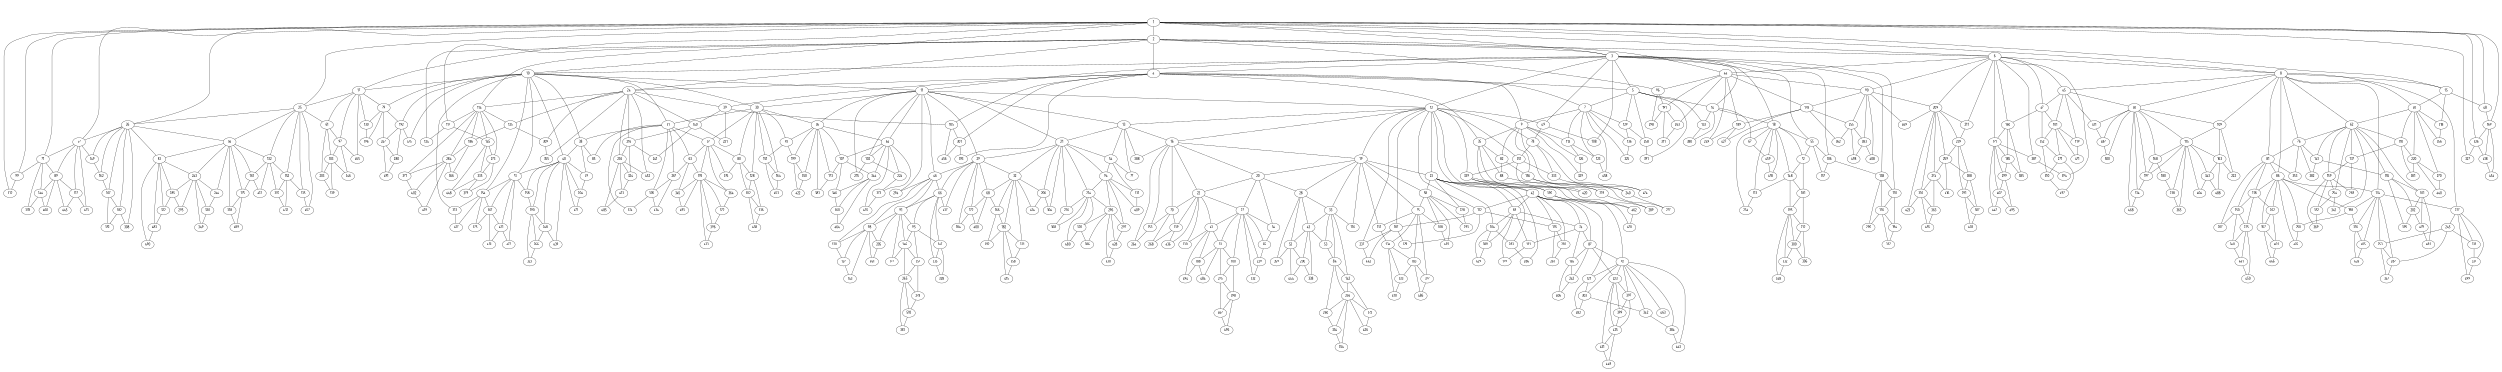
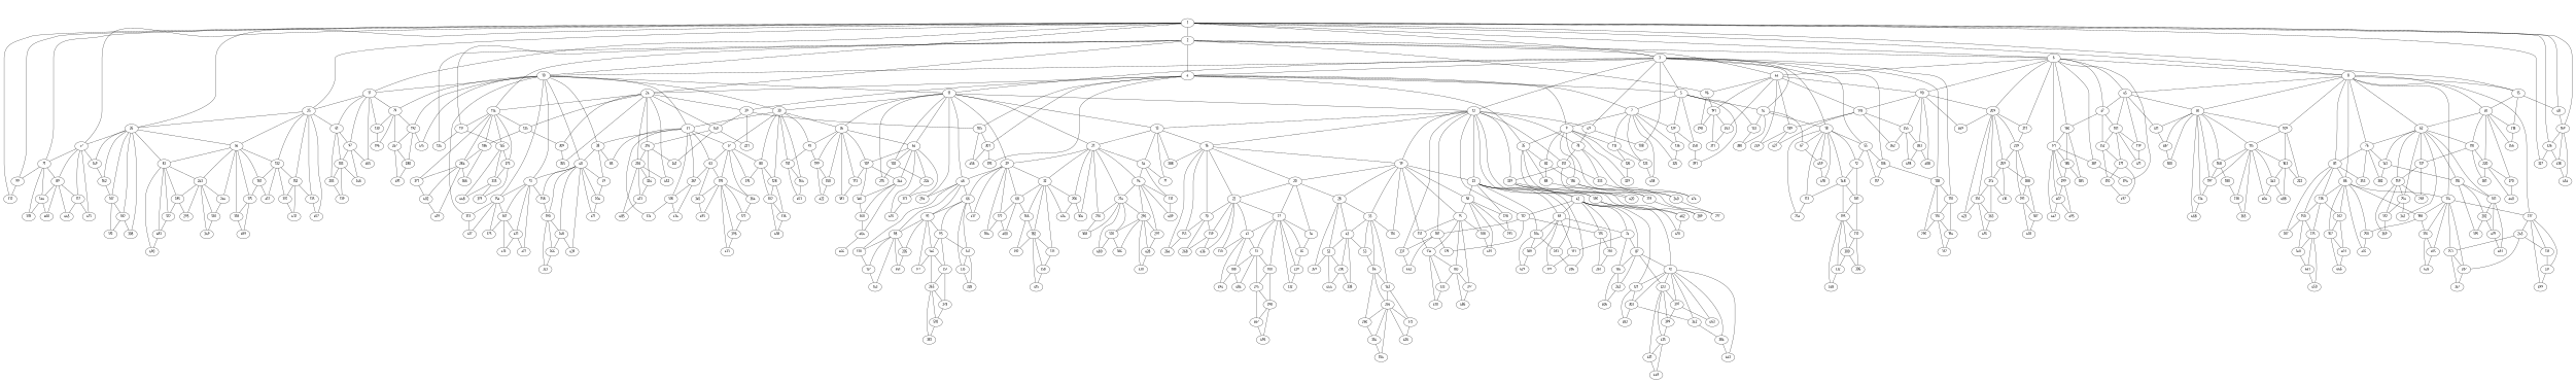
  graph {
    fontname="Fira Sans"
    node [fontname="Fira Sans"]
    edge [fontname="Fira Sans"]
    1
    2
    3
    6
    8
    10
    15
    17
    25
    26
    48
    57
    71
    99
    169
    312
    326
    327
    4
    24
    44
    96
    114
    117
    124
    5
    11
    12
    14
    18
    49
    55
    106
    108
    138
    170
    45
    47
    90
    160
    171
    209
    211
    387
    394
    50
    60
    62
    76
    81
    86
    109
    174
    227
    30
    31
    38
    40
    73
    79
    154
    192
    313
    475
    218
    61
    97
    130
    465
    56
    132
    152
    315
    457
    83
    149
    162
    167
    282
    308
    89
    217
    473
    144
    378
    418
    454
    7
    9
    35
    39
    105
    301
    393
    125
    140
    216
    236
    309
    355
    452
    178
    189
    191
    249
    263
    298
    145
    186
    273
    284
    371
    129
    133
    258
    391
    13
    21
    29
    36
    46
    64
    102
    215
    294
    16
    19
    23
    42
    78
    112
    187
    237
    251
    339
    390
    67
    380
    72
    148
    213
    234
    459
    478
    157
    176
    290
    194
    113
    123
    136
    325
    458
    82
    126
    156
    240
    329
    88
    219
    289
    221
    456
    101
    119
    411
    252
    255
    383
    408
    469
    185
    385
    299
    407
    447
    239
    259
    274
    316
    423
    115
    168
    197
    314
    468
    487
    500
    110
    220
    270
    356
    137
    141
    155
    159
    201
    254
    341
    353
    382
    118
    150
    207
    198
    250
    262
    357
    476
    163
    222
    253
    376
    405
    287
    245
    331
    337
    499
    277
    37
    80
    93
    128
    151
    164
    63
    85
    267
    305
    374
    59
    158
    190
    204
    248
    439
    472
    367
    421
    477
    196
    247
    375
    417
    280
    54
    77
    388
    32
    94
    206
    214
    226
    304
    66
    68
    172
    184
    437
    107
    173
    199
    350
    381
    91
    98
    120
    224
    344
    373
    435
    20
    22
    70
    153
    264
    28
    33
    58
    75
    116
    131
    69
    104
    228
    283
    286
    74
    87
    92
    121
    135
    210
    333
    474
    279
    442
    420
    462
    470
    231
    27
    34
    41
    139
    230
    436
    268
    103
    203
    246
    181
    195
    43
    52
    359
    53
    84
    142
    208
    293
    492
    134
    183
    377
    51
    65
    100
    229
    232
    166
    182
    321
    414
    296
    297
    409
    320
    368
    480
    188
    494
    111
    179
    389
    429
    241
    324
    413
    485
    161
    175
    243
    244
    318
    370
    412
    432
    285
    322
    483
    490
    351
    275
    484
    398
    200
    338
    444
    95
    147
    235
    400
    193
    276
    364
    302
    336
    453
    345
    434
    392
    358
    415
    256
    260
    272
    346
    422
    372
    396
    433
    493
    266
    323
    165
    223
    242
    303
    342
    384
    397
    443
    463
    482
    261
    362
    427
    311
    271
    471
    146
    177
    205
    127
    143
    461
    310
    238
    343
    365
    404
    180
    467
    489
    295
    330
    349
    445
    460
    281
    440
    319
    269
    202
    395
    352
    369
    479
    481
    360
    464
    257
    328
    212
    451
    406
    233
    410
    486
    491
    438
    225
    340
    334
    354
    426
    401
    446
    399
    425
    431
    498
    265
    386
    428
    430
    278
    496
    497
    488
    335
    448
    366
    379
    402
    419
    441
    450
    317
    n482 [label=592]
    361
    300
    332
    348
    495
    347
    424
    306
    288
    291
    416
    363
    455
    449
    307
    403
+   466
    1 -- 2
    1 -- 3
    1 -- 6
    1 -- 8
    1 -- 10
    1 -- 15
    1 -- 17
    1 -- 25
    1 -- 26
    1 -- 48
    1 -- 57
    1 -- 71
    1 -- 99
    1 -- 169
    1 -- 312
    1 -- 326
    1 -- 327
    2 -- 3
    2 -- 6
    2 -- 4
    2 -- 24
    2 -- 44
    2 -- 96
    2 -- 114
    2 -- 117
    2 -- 124
    3 -- 10
    3 -- 4
    3 -- 5
    3 -- 11
    3 -- 12
    3 -- 14
    3 -- 18
    3 -- 49
    3 -- 55
    3 -- 106
    3 -- 108
    3 -- 138
    3 -- 170
    6 -- 8
    6 -- 44
    6 -- 45
    6 -- 47
    6 -- 90
    6 -- 160
    6 -- 171
    6 -- 209
    6 -- 211
    6 -- 387
    6 -- 394
    8 -- 15
    8 -- 45
    8 -- 50
    8 -- 60
    8 -- 62
    8 -- 76
    8 -- 81
    8 -- 86
    8 -- 109
    8 -- 174
    8 -- 227
    10 -- 17
    10 -- 11
    10 -- 30
    10 -- 31
    10 -- 38
    10 -- 40
    10 -- 73
    10 -- 79
    10 -- 154
    10 -- 192
    10 -- 313
    10 -- 475
    15 -- 48
    15 -- 60
    15 -- 218
    17 -- 25
    17 -- 79
    17 -- 61
    17 -- 97
    17 -- 130
    17 -- 465
    25 -- 26
    25 -- 61
    25 -- 56
    25 -- 132
    25 -- 152
    25 -- 315
    25 -- 457
    26 -- 57
    26 -- 56
    26 -- 83
    26 -- 149
    26 -- 162
    26 -- 167
    26 -- 282
    26 -- 308
    48 -- 169
    57 -- 71
    57 -- 149
    57 -- 89
    57 -- 217
    57 -- 473
    71 -- 99
    71 -- 89
    71 -- 144
    71 -- 378
    99 -- 312
    169 -- 326
    169 -- 418
    169 -- 454
    326 -- 327
    326 -- 418
    4 -- 24
    4 -- 5
    4 -- 7
    4 -- 9
    4 -- 35
    4 -- 39
    4 -- 105
    4 -- 301
    4 -- 393
    24 -- 114
    24 -- 39
    24 -- 125
    24 -- 140
    24 -- 216
    24 -- 236
    24 -- 309
    24 -- 355
    24 -- 452
    44 -- 96
    44 -- 90
    44 -- 178
    44 -- 189
    44 -- 191
    44 -- 249
    44 -- 263
    96 -- 191
    96 -- 298
    114 -- 117
    114 -- 125
    114 -- 145
    114 -- 186
    114 -- 273
    114 -- 284
    114 -- 371
    117 -- 124
    117 -- 145
    5 -- 14
    5 -- 7
    5 -- 129
    5 -- 133
    5 -- 258
    5 -- 391
    11 -- 12
    11 -- 30
    11 -- 13
    11 -- 21
    11 -- 29
    11 -- 36
    11 -- 46
    11 -- 64
    11 -- 102
    11 -- 215
    11 -- 294
    12 -- 49
    12 -- 13
    12 -- 16
    12 -- 19
    12 -- 23
    12 -- 42
    12 -- 78
    12 -- 112
    12 -- 187
    12 -- 237
    12 -- 251
    12 -- 339
    12 -- 390
    14 -- 18
    14 -- 133
    14 -- 67
    14 -- 380
    18 -- 55
    18 -- 67
    18 -- 72
    18 -- 148
    18 -- 213
    18 -- 234
    18 -- 459
    18 -- 478
    49 -- 108
    49 -- 78
    55 -- 106
    55 -- 72
    55 -- 157
    106 -- 138
    106 -- 157
    138 -- 170
    138 -- 176
    138 -- 290
    170 -- 176
    170 -- 194
    45 -- 47
    45 -- 50
    45 -- 101
    45 -- 119
    45 -- 411
    47 -- 160
    47 -- 101
    47 -- 252
    90 -- 209
    90 -- 178
    90 -- 255
    90 -- 383
    90 -- 408
    90 -- 469
    160 -- 171
    160 -- 185
    160 -- 385
    171 -- 387
    171 -- 185
    171 -- 299
    171 -- 407
    171 -- 447
    209 -- 211
    209 -- 469
    209 -- 239
    209 -- 259
    209 -- 274
    209 -- 316
    209 -- 423
    211 -- 239
    387 -- 394
    50 -- 109
    50 -- 411
    50 -- 115
    50 -- 168
    50 -- 197
    50 -- 314
    50 -- 468
    50 -- 487
    50 -- 500
    60 -- 62
    60 -- 218
    60 -- 110
    60 -- 220
    60 -- 270
    60 -- 356
    62 -- 76
    62 -- 110
    62 -- 137
    62 -- 141
    62 -- 155
    62 -- 159
    62 -- 201
    62 -- 254
    62 -- 341
    76 -- 81
    76 -- 141
    76 -- 353
    76 -- 382
    81 -- 86
    81 -- 353
    81 -- 118
    81 -- 150
    81 -- 207
    86 -- 174
    86 -- 118
    86 -- 198
    86 -- 250
    86 -- 262
    86 -- 357
    86 -- 476
    109 -- 115
    109 -- 163
    109 -- 222
    174 -- 227
    174 -- 198
    174 -- 253
    174 -- 376
    174 -- 405
    174 -- 287
    227 -- 245
    227 -- 331
    227 -- 337
    227 -- 499
    30 -- 31
    30 -- 36
    30 -- 37
    30 -- 80
    30 -- 93
    30 -- 128
    30 -- 151
    30 -- 164
    31 -- 38
    31 -- 37
    31 -- 63
    31 -- 85
    31 -- 267
    31 -- 305
    31 -- 374
    38 -- 40
    38 -- 85
    38 -- 59
    40 -- 73
    40 -- 59
    40 -- 158
    40 -- 190
    40 -- 204
    40 -- 248
    40 -- 439
    40 -- 472
    73 -- 154
    73 -- 158
    73 -- 367
    73 -- 421
    73 -- 477
    79 -- 192
    79 -- 130
    79 -- 196
    79 -- 247
    154 -- 313
    154 -- 367
    154 -- 375
    154 -- 417
    192 -- 475
    192 -- 247
    192 -- 280
    313 -- 417
    218 -- 356
    61 -- 97
    61 -- 103
    61 -- 203
    97 -- 465
    97 -- 103
    97 -- 246
    130 -- 196
    56 -- 132
    56 -- 83
    56 -- 161
    56 -- 175
    56 -- 243
    56 -- 244
    56 -- 318
    132 -- 152
    132 -- 161
    132 -- 370
    132 -- 412
    152 -- 315
    152 -- 370
    152 -- 432
    315 -- 457
    83 -- 243
    83 -- 285
    83 -- 322
    83 -- 483
    83 -- 490
    149 -- 162
    162 -- 167
    167 -- 282
    167 -- 351
    282 -- 308
    282 -- 351
    89 -- 217
    89 -- 144
    89 -- 445
    89 -- 460
    217 -- 473
    217 -- 445
    144 -- 378
    144 -- 460
    418 -- 454
    7 -- 9
    7 -- 129
    7 -- 113
    7 -- 123
    7 -- 136
    7 -- 325
    7 -- 458
    9 -- 35
    9 -- 113
    9 -- 82
    9 -- 126
    9 -- 156
    9 -- 240
    9 -- 329
    35 -- 82
    35 -- 88
    35 -- 219
    35 -- 289
    39 -- 105
    39 -- 140
    39 -- 221
    105 -- 301
    105 -- 456
    301 -- 393
    301 -- 456
    125 -- 309
    125 -- 186
    140 -- 216
    140 -- 221
    140 -- 241
    216 -- 236
    216 -- 241
    216 -- 324
    236 -- 452
    236 -- 324
    236 -- 413
    236 -- 485
    309 -- 355
    178 -- 189
    178 -- 255
    178 -- 362
    178 -- 427
    189 -- 249
    189 -- 427
    191 -- 263
    191 -- 298
    191 -- 311
    263 -- 311
    145 -- 273
    145 -- 335
    145 -- 448
    186 -- 284
    186 -- 366
    273 -- 335
    273 -- 379
    284 -- 371
    284 -- 366
    284 -- 402
    284 -- 419
    371 -- 402
    129 -- 258
    129 -- 136
    133 -- 380
    258 -- 391
    13 -- 21
    13 -- 16
    13 -- 54
    13 -- 77
    13 -- 388
    21 -- 29
    21 -- 54
    21 -- 32
    21 -- 94
    21 -- 206
    21 -- 214
    21 -- 226
    21 -- 304
    29 -- 46
    29 -- 32
    29 -- 66
    29 -- 68
    29 -- 172
    29 -- 184
    29 -- 437
    36 -- 64
    36 -- 93
    36 -- 107
    36 -- 173
    36 -- 199
    36 -- 350
    36 -- 381
    46 -- 294
    46 -- 66
    46 -- 91
    46 -- 98
    46 -- 120
    64 -- 102
    64 -- 107
    64 -- 224
    64 -- 344
    64 -- 373
    64 -- 435
    102 -- 215
    102 -- 224
    16 -- 19
    16 -- 388
    16 -- 20
    16 -- 22
    16 -- 70
    16 -- 153
    16 -- 264
    19 -- 23
    19 -- 20
    19 -- 28
    19 -- 33
    19 -- 58
    19 -- 75
    19 -- 116
    19 -- 131
    23 -- 42
    23 -- 58
    23 -- 69
    23 -- 104
    23 -- 228
    23 -- 283
    23 -- 286
    42 -- 112
    42 -- 69
    42 -- 74
    42 -- 87
    42 -- 92
    42 -- 121
    42 -- 135
    42 -- 210
    78 -- 251
    78 -- 333
    78 -- 474
    112 -- 187
    112 -- 135
    112 -- 279
    187 -- 237
    187 -- 279
    187 -- 442
    237 -- 442
    251 -- 339
    251 -- 333
    251 -- 420
    339 -- 390
    339 -- 420
    339 -- 462
    390 -- 462
    390 -- 470
    67 -- 459
    72 -- 148
    72 -- 181
    148 -- 213
    148 -- 181
    148 -- 195
    213 -- 234
    459 -- 478
    176 -- 290
    176 -- 194
    176 -- 317
    194 -- 317
    113 -- 123
    113 -- 126
    123 -- 458
    136 -- 325
    82 -- 156
    82 -- 88
    126 -- 329
    156 -- 240
    156 -- 277
    240 -- 277
    88 -- 219
    219 -- 289
    101 -- 119
    101 -- 252
    101 -- 271
    101 -- 471
    119 -- 471
    411 -- 487
    252 -- 271
    252 -- 310
    255 -- 383
    255 -- 362
    255 -- 498
    383 -- 408
    383 -- 498
    185 -- 385
    185 -- 299
    299 -- 407
    299 -- 495
    407 -- 447
    407 -- 495
    239 -- 259
    239 -- 288
    239 -- 291
    259 -- 274
    259 -- 288
    259 -- 416
    274 -- 316
    274 -- 416
    274 -- 363
    316 -- 423
    316 -- 363
    316 -- 455
    115 -- 168
    115 -- 197
    115 -- 163
    115 -- 238
    115 -- 343
    115 -- 365
    115 -- 404
    168 -- 197
    168 -- 180
    197 -- 314
    314 -- 468
    487 -- 500
    110 -- 220
    110 -- 137
    110 -- 281
    220 -- 270
    220 -- 281
    220 -- 440
    270 -- 440
    137 -- 159
    137 -- 269
    141 -- 155
    141 -- 382
    155 -- 201
    155 -- 202
    155 -- 395
    159 -- 254
    159 -- 269
    159 -- 352
    159 -- 369
    201 -- 202
    201 -- 479
    201 -- 481
    254 -- 341
    254 -- 352
    118 -- 150
    118 -- 262
    118 -- 225
    150 -- 207
    150 -- 225
    150 -- 340
    198 -- 250
    198 -- 376
    250 -- 476
    262 -- 357
    262 -- 401
    357 -- 401
    357 -- 446
    163 -- 222
    163 -- 343
    163 -- 488
    253 -- 287
    253 -- 347
    376 -- 405
    376 -- 424
    405 -- 424
    287 -- 347
    245 -- 253
    245 -- 287
    245 -- 331
    331 -- 337
    337 -- 499
    37 -- 80
    37 -- 63
    37 -- 193
    37 -- 276
    37 -- 364
    80 -- 128
    80 -- 276
    80 -- 302
    93 -- 151
    93 -- 199
    128 -- 302
    128 -- 336
    151 -- 164
    151 -- 453
    164 -- 453
    63 -- 267
    63 -- 193
    63 -- 345
    267 -- 305
    267 -- 434
    305 -- 374
    305 -- 434
    59 -- 204
    158 -- 190
    190 -- 248
    190 -- 266
    190 -- 323
    204 -- 472
    248 -- 439
    248 -- 266
    367 -- 421
    367 -- 375
    367 -- 451
    421 -- 477
    421 -- 451
    247 -- 280
    247 -- 491
    280 -- 491
    54 -- 77
    54 -- 94
    54 -- 231
    32 -- 206
    32 -- 68
    32 -- 166
    32 -- 182
    32 -- 321
    32 -- 414
    94 -- 214
    94 -- 231
    94 -- 296
    94 -- 297
    94 -- 409
    206 -- 304
    206 -- 414
    214 -- 226
    214 -- 296
    214 -- 320
    214 -- 368
    214 -- 480
    226 -- 368
    66 -- 437
    66 -- 91
    66 -- 95
    66 -- 147
    66 -- 235
    68 -- 172
    68 -- 166
    68 -- 400
    172 -- 184
    172 -- 400
    107 -- 173
    107 -- 344
    107 -- 346
    173 -- 381
    199 -- 350
    199 -- 422
    350 -- 422
    91 -- 98
    91 -- 95
    91 -- 146
    91 -- 177
    91 -- 205
    98 -- 120
    98 -- 205
    98 -- 127
    98 -- 143
    98 -- 461
    120 -- 127
    224 -- 373
    344 -- 346
    344 -- 360
    344 -- 464
    373 -- 435
    20 -- 22
    20 -- 28
    20 -- 27
    20 -- 34
    22 -- 70
    22 -- 27
    22 -- 41
    22 -- 139
    22 -- 230
    22 -- 436
    70 -- 153
    70 -- 139
    70 -- 268
    153 -- 264
    28 -- 33
    28 -- 43
    28 -- 52
    28 -- 359
    33 -- 116
    33 -- 43
    33 -- 53
    33 -- 84
    33 -- 142
    58 -- 75
    58 -- 228
    58 -- 208
    58 -- 293
    58 -- 492
    75 -- 131
    75 -- 208
    75 -- 134
    75 -- 183
    75 -- 377
    131 -- 134
    69 -- 104
    69 -- 74
    69 -- 111
    69 -- 179
    69 -- 389
    104 -- 283
    104 -- 389
    104 -- 429
    228 -- 293
    283 -- 286
    74 -- 87
    74 -- 111
    74 -- 165
    87 -- 92
    87 -- 165
    87 -- 223
    87 -- 242
    92 -- 121
    92 -- 223
    92 -- 303
    92 -- 342
    92 -- 384
    92 -- 397
    92 -- 443
    92 -- 463
    121 -- 303
    121 -- 482
    135 -- 210
    135 -- 261
    210 -- 261
    333 -- 474
    462 -- 470
    231 -- 409
    27 -- 34
    27 -- 41
    27 -- 51
    27 -- 65
    27 -- 100
    27 -- 229
    27 -- 232
    34 -- 65
    41 -- 230
    41 -- 51
    41 -- 188
    41 -- 494
    139 -- 436
    139 -- 268
    103 -- 203
    103 -- 246
    103 -- 319
    203 -- 319
    181 -- 195
    181 -- 212
    195 -- 212
    195 -- 300
    195 -- 332
    195 -- 348
    43 -- 52
    43 -- 53
    43 -- 200
    43 -- 338
    52 -- 359
    52 -- 200
    52 -- 444
    53 -- 84
    84 -- 142
    84 -- 256
    84 -- 260
    142 -- 256
    142 -- 272
    208 -- 492
    134 -- 183
    134 -- 233
    134 -- 410
    183 -- 377
    183 -- 233
    183 -- 486
    377 -- 486
    51 -- 100
    51 -- 188
    51 -- 275
    51 -- 484
    65 -- 229
    100 -- 275
    100 -- 398
    229 -- 232
    166 -- 182
    166 -- 392
    182 -- 321
    182 -- 392
    182 -- 358
    182 -- 415
    321 -- 358
    296 -- 297
    296 -- 320
    296 -- 386
    296 -- 428
    296 -- 430
    297 -- 428
    320 -- 480
    320 -- 386
    188 -- 494
    188 -- 484
    111 -- 179
    389 -- 429
    324 -- 413
    413 -- 485
    161 -- 175
    161 -- 412
    175 -- 318
    175 -- 489
    243 -- 244
    243 -- 285
    243 -- 295
    243 -- 330
    243 -- 349
    244 -- 330
    318 -- 489
    370 -- 432
    285 -- 322
    285 -- 295
    322 -- 483
    483 -- 490
    275 -- 398
    275 -- 467
    398 -- 467
    398 -- 496
    200 -- 338
    200 -- 444
    95 -- 147
    95 -- 146
    95 -- 257
    147 -- 235
    147 -- 328
    235 -- 328
    193 -- 364
    193 -- 345
    193 -- 372
    193 -- 396
    193 -- 433
    193 -- 493
    364 -- 372
    302 -- 336
    302 -- 438
    336 -- 438
    345 -- 493
    358 -- 415
    256 -- 260
    256 -- 272
    256 -- 334
    256 -- 354
    256 -- 426
    260 -- 334
    272 -- 426
    346 -- 360
    372 -- 396
    396 -- 433
    266 -- 323
    165 -- 242
    165 -- 406
    223 -- 397
    223 -- 399
    223 -- 425
    223 -- 431
    242 -- 406
    303 -- 342
    303 -- 482
    342 -- 384
    384 -- 443
-   397 -- 425
+   397 -- 463
    397 -- 399
    271 -- 310
    271 -- 497
    146 -- 177
    146 -- 257
    146 -- 265
    205 -- 461
    127 -- 143
    310 -- 497
    238 -- 365
    343 -- 404
    343 -- 488
    180 -- 238
    467 -- 496
    330 -- 349
    202 -- 395
    202 -- 479
    352 -- 369
    479 -- 481
    360 -- 464
+   464 -- 466
    257 -- 265
    257 -- 278
    212 -- 300
    212 -- 306
    233 -- 410
    225 -- 340
    225 -- 441
    225 -- 450
    340 -- 441
    334 -- 354
    401 -- 446
    399 -- 425
    425 -- 431
    425 -- 449
    431 -- 449
    265 -- 278
    265 -- n482
    265 -- 361
    428 -- 430
    278 -- n482
    335 -- 448
    335 -- 379
    402 -- 419
    441 -- 450
    n482 -- 361
    300 -- 332
    300 -- 306
    332 -- 348
    288 -- 291
    288 -- 307
    291 -- 307
    291 -- 403
    363 -- 455
    307 -- 403
  }
